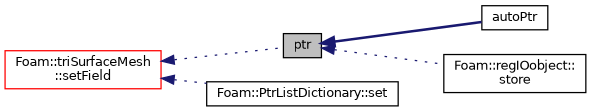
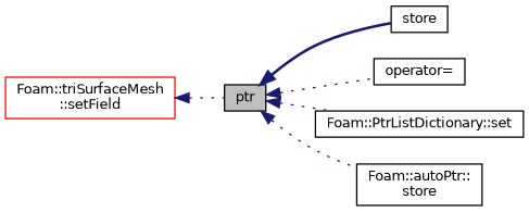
  digraph {
    rankdir=LR
    node [color=black fontname=Helvetica fontsize=10 shape=record]
    edge [color=midnightblue dir=back fontname=Helvetica fontsize=10 labelfontname=Helvetica labelfontsize=10 style=dotted]
    n1 [fillcolor=grey75 fontcolor=black height=0.2 label=ptr style=filled width=0.4]
-   n2 [height=0.2 label=autoPtr width=0.4]
+   n2 [height=0.2 label=store width=0.4]
+   n3 [height=0.2 label="operator=" width=0.4]
    n4 [height=0.2 label="Foam::PtrListDictionary::set" width=0.4]
-   n5 [height=0.2 label="Foam::regIOobject::\lstore" width=0.4]
+   n5 [height=0.2 label="Foam::autoPtr::\lstore" width=0.4]
    n6 [color=red height=0.2 label="Foam::triSurfaceMesh\l::setField" width=0.4]
    n1 -> n2 [style=bold]
-   n6 -> n4
+   n1 -> n3
+   n1 -> n4
    n1 -> n5
    n6 -> n1
  }
